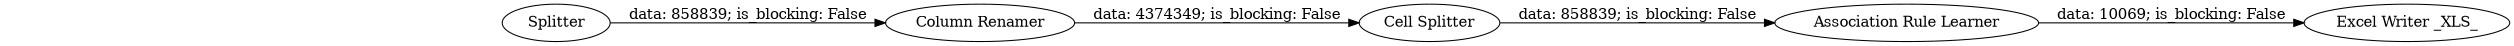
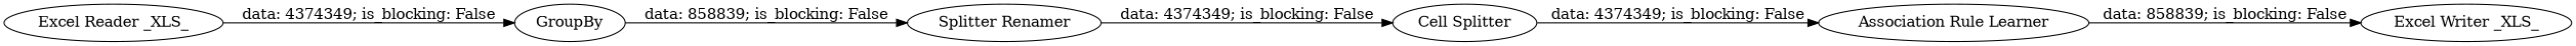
  digraph {
    rankdir=LR
-   n2 [label=Splitter]
-   n3 [label="Column Renamer"]
+   n1 [label="Excel Reader _XLS_"]
+   n2 [label=GroupBy]
+   n3 [label="Splitter Renamer"]
    n4 [label="Association Rule Learner"]
    n5 [label="Excel Writer _XLS_"]
    n6 [label="Cell Splitter"]
+   n1 -> n2 [label="data: 4374349; is_blocking: False"]
    n2 -> n3 [label="data: 858839; is_blocking: False"]
    n3 -> n6 [label="data: 4374349; is_blocking: False"]
-   n4 -> n5 [label="data: 10069; is_blocking: False"]
-   n6 -> n4 [label="data: 858839; is_blocking: False"]
+   n4 -> n5 [label="data: 858839; is_blocking: False"]
+   n6 -> n4 [label="data: 4374349; is_blocking: False"]
  }
